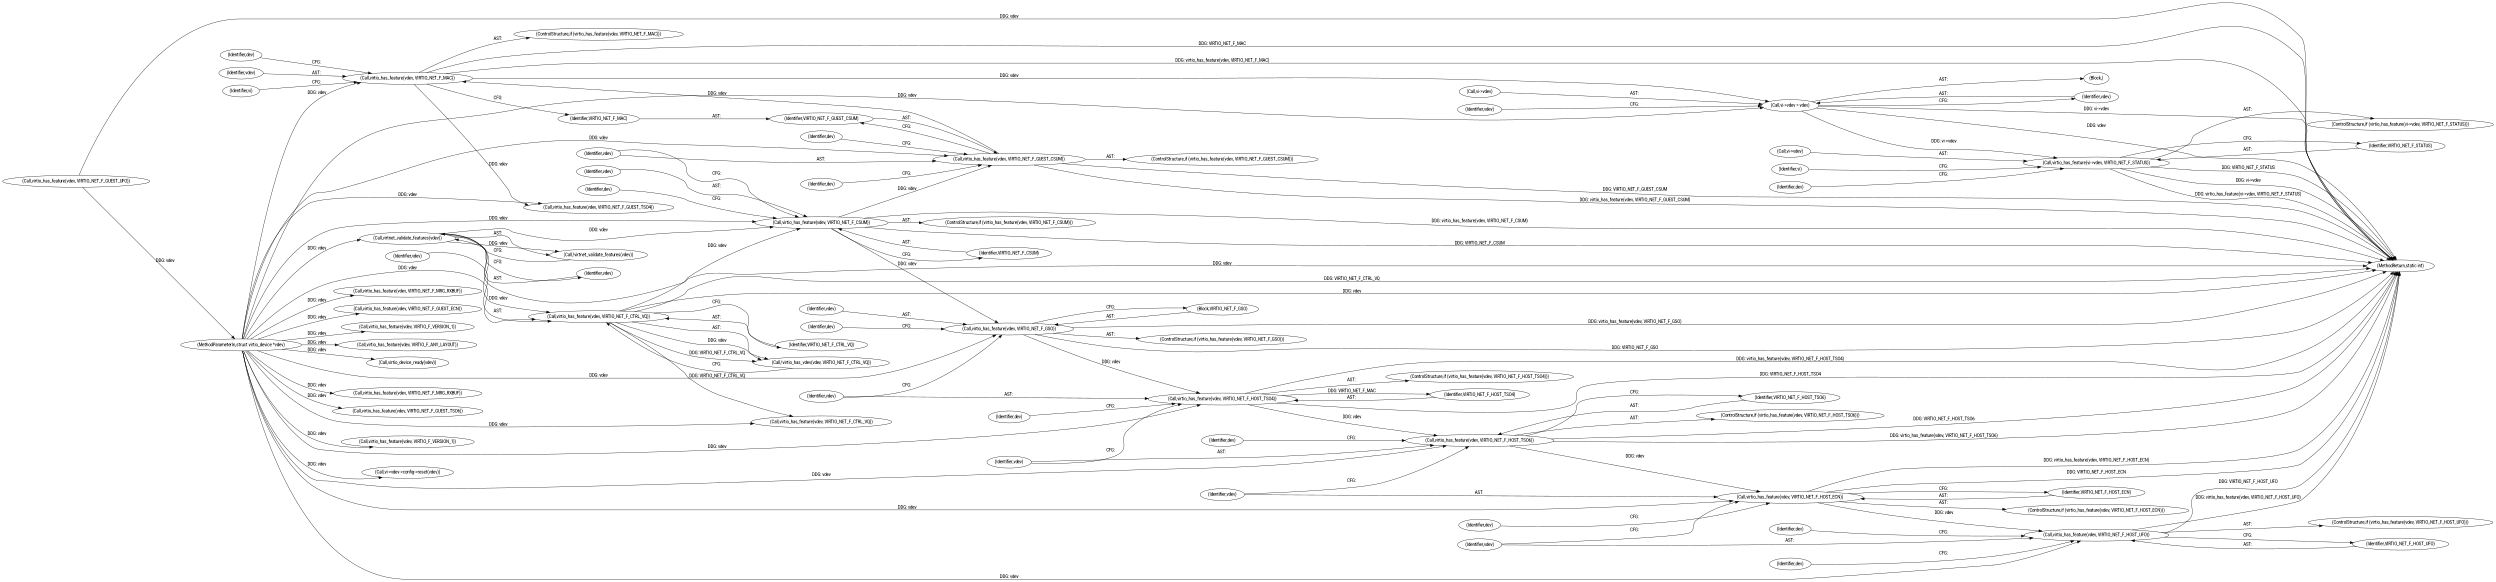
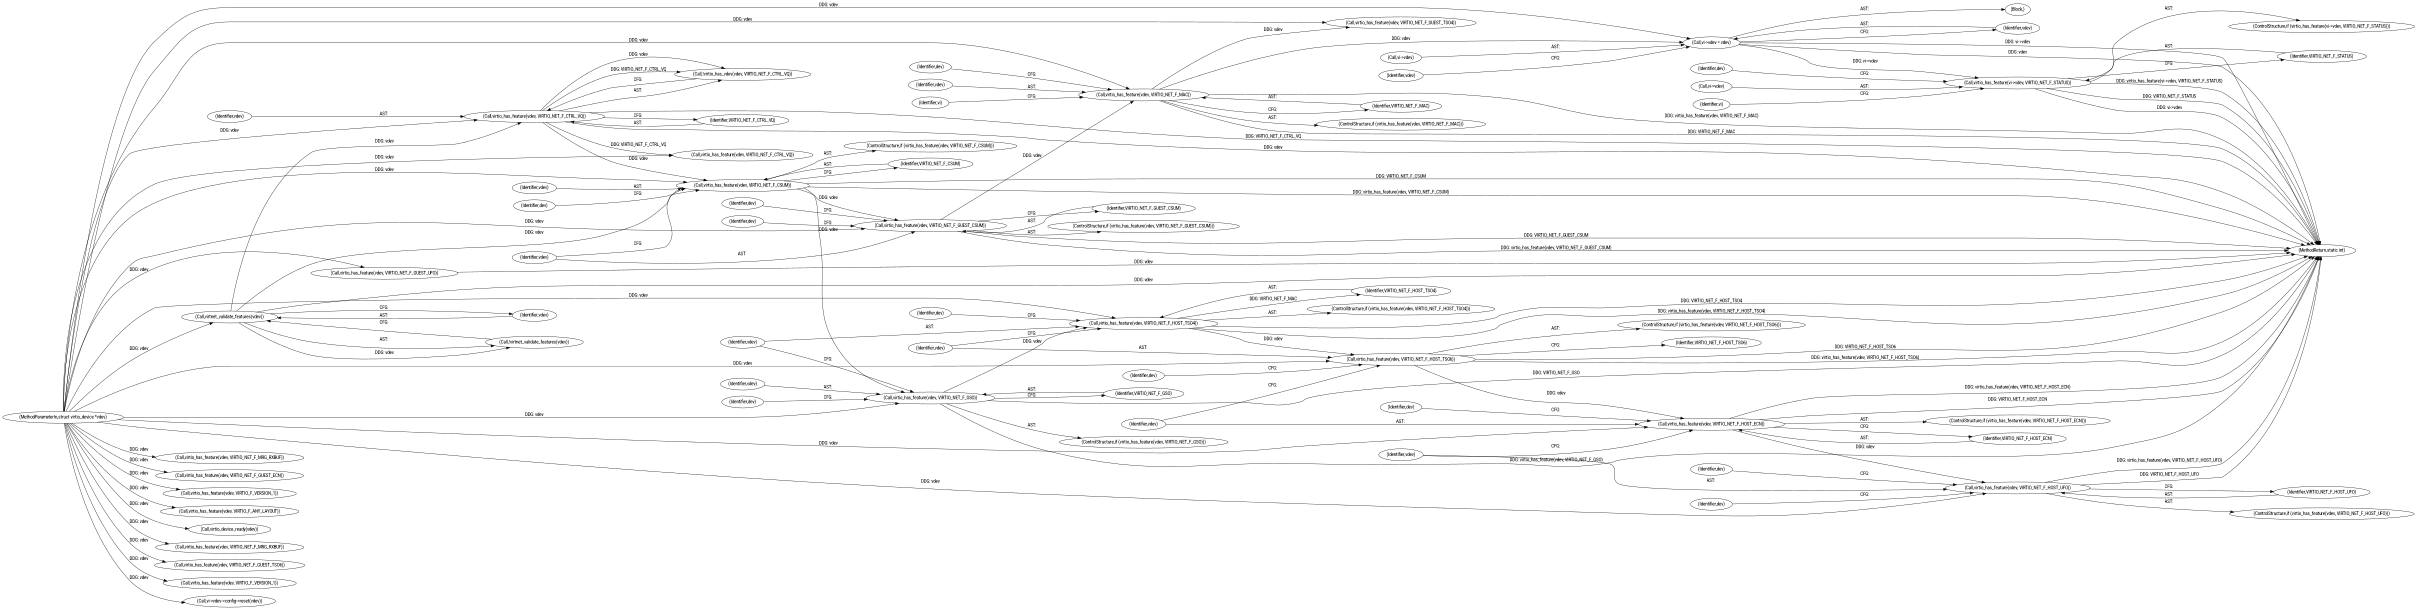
  digraph {
    fontname="Roboto Condensed"
    rankdir=LR
    node [fontname="Roboto Condensed"]
    edge [fontname="Roboto Condensed"]
    n1 [label="(Call,vi->vdev = vdev)"]
    n2 [label="(Call,virtio_has_feature(vi->vdev, VIRTIO_NET_F_STATUS))"]
    n3 [label="(Identifier,vdev)"]
    n4 [label="(Block,)"]
    n5 [label="(MethodReturn,static int)"]
    n6 [label="(ControlStructure,if (virtio_has_feature(vi->vdev, VIRTIO_NET_F_STATUS)))"]
    n7 [label="(Identifier,VIRTIO_NET_F_STATUS)"]
    n8 [label="(Call,virtio_has_feature(vdev, VIRTIO_NET_F_MAC))"]
    n9 [label="(Identifier,VIRTIO_NET_F_MAC)"]
    n10 [label="(ControlStructure,if (virtio_has_feature(vdev, VIRTIO_NET_F_MAC)))"]
    n11 [label="(Call,virtio_has_feature(vdev, VIRTIO_NET_F_GUEST_TSO4))"]
    n12 [label="(Call,virtio_has_feature(vdev, VIRTIO_NET_F_GUEST_CSUM))"]
    n13 [label="(Identifier,VIRTIO_NET_F_GUEST_CSUM)"]
    n14 [label="(ControlStructure,if (virtio_has_feature(vdev, VIRTIO_NET_F_GUEST_CSUM)))"]
    n15 [label="(Call,virtio_has_feature(vdev, VIRTIO_NET_F_HOST_UFO))"]
    n16 [label="(ControlStructure,if (virtio_has_feature(vdev, VIRTIO_NET_F_HOST_UFO)))"]
    n17 [label="(Identifier,VIRTIO_NET_F_HOST_UFO)"]
    n18 [label="(Call,virtio_has_feature(vdev, VIRTIO_NET_F_HOST_ECN))"]
    n19 [label="(Identifier,VIRTIO_NET_F_HOST_ECN)"]
    n20 [label="(ControlStructure,if (virtio_has_feature(vdev, VIRTIO_NET_F_HOST_ECN)))"]
    n21 [label="(Call,virtio_has_feature(vdev, VIRTIO_NET_F_HOST_TSO6))"]
    n22 [label="(ControlStructure,if (virtio_has_feature(vdev, VIRTIO_NET_F_HOST_TSO6)))"]
    n23 [label="(Identifier,VIRTIO_NET_F_HOST_TSO6)"]
    n24 [label="(Call,virtio_has_feature(vdev, VIRTIO_NET_F_HOST_TSO4))"]
    n25 [label="(ControlStructure,if (virtio_has_feature(vdev, VIRTIO_NET_F_HOST_TSO4)))"]
    n26 [label="(Identifier,VIRTIO_NET_F_HOST_TSO4)"]
    n27 [label="(Call,virtio_has_feature(vdev, VIRTIO_NET_F_GSO))"]
-   n28 [label="(Block,VIRTIO_NET_F_GSO)"]
+   n28 [label="(Identifier,VIRTIO_NET_F_GSO)"]
    n29 [label="(ControlStructure,if (virtio_has_feature(vdev, VIRTIO_NET_F_GSO)))"]
    n30 [label="(Call,virtio_has_feature(vdev, VIRTIO_NET_F_CSUM))"]
    n31 [label="(Identifier,VIRTIO_NET_F_CSUM)"]
    n32 [label="(ControlStructure,if (virtio_has_feature(vdev, VIRTIO_NET_F_CSUM)))"]
    n33 [label="(Call,virtnet_validate_features(vdev))"]
    n34 [label="(Call,virtio_has_feature(vdev, VIRTIO_NET_F_CTRL_VQ))"]
    n35 [label="(Identifier,vdev)"]
    n36 [label="(Call,!virtnet_validate_features(vdev))"]
    n37 [label="(Call,virtio_has_feature(vdev, VIRTIO_NET_F_CTRL_VQ))"]
    n38 [label="(Identifier,VIRTIO_NET_F_CTRL_VQ)"]
    n39 [label="(Call,!virtio_has_vdev(vdev, VIRTIO_NET_F_CTRL_VQ))"]
    n40 [label="(MethodParameterIn,struct virtio_device *vdev)"]
    n41 [label="(Call,virtio_has_feature(vdev, VIRTIO_NET_F_GUEST_UFO))"]
    n42 [label="(Call,virtio_has_feature(vdev, VIRTIO_NET_F_MRG_RXBUF))"]
    n43 [label="(Call,virtio_has_feature(vdev, VIRTIO_NET_F_GUEST_ECN))"]
    n44 [label="(Call,virtio_has_feature(vdev, VIRTIO_F_VERSION_1))"]
    n45 [label="(Call,virtio_has_feature(vdev, VIRTIO_F_ANY_LAYOUT))"]
    n46 [label="(Call,virtio_device_ready(vdev))"]
    n47 [label="(Call,virtio_has_feature(vdev, VIRTIO_NET_F_MRG_RXBUF))"]
    n48 [label="(Call,virtio_has_feature(vdev, VIRTIO_NET_F_GUEST_TSO6))"]
    n49 [label="(Call,virtio_has_feature(vdev, VIRTIO_F_VERSION_1))"]
    n50 [label="(Call,vi->vdev->config->reset(vdev))"]
    n51 [label="(Identifier,dev)"]
    n52 [label="(Identifier,dev)"]
    n53 [label="(Identifier,vdev)"]
    n54 [label="(Call,vi->vdev)"]
    n55 [label="(Identifier,vdev)"]
    n56 [label="(Identifier,dev)"]
    n57 [label="(Identifier,dev)"]
    n58 [label="(Identifier,vdev)"]
    n59 [label="(Identifier,dev)"]
    n60 [label="(Identifier,vi)"]
    n61 [label="(Identifier,dev)"]
    n62 [label="(Identifier,dev)"]
    n63 [label="(Identifier,vdev)"]
    n64 [label="(Identifier,dev)"]
    n65 [label="(Identifier,vdev)"]
    n66 [label="(Identifier,dev)"]
    n67 [label="(Identifier,vdev)"]
    n68 [label="(Identifier,vdev)"]
    n69 [label="(Identifier,vdev)"]
    n70 [label="(Identifier,dev)"]
    n71 [label="(Identifier,dev)"]
    n72 [label="(Identifier,vdev)"]
    n73 [label="(Call,vi->vdev)"]
    n74 [label="(Identifier,vi)"]
    n75 [label="(Identifier,vdev)"]
    n1 -> n2 [label="DDG: vi->vdev"]
    n1 -> n3 [label="CFG: "]
    n1 -> n4 [label="AST: "]
    n1 -> n5 [label="DDG: vi->vdev"]
    n1 -> n5 [label="DDG: vdev"]
    n2 -> n5 [label="DDG: vi->vdev"]
    n2 -> n5 [label="DDG: virtio_has_feature(vi->vdev, VIRTIO_NET_F_STATUS)"]
    n2 -> n5 [label="DDG: VIRTIO_NET_F_STATUS"]
    n2 -> n6 [label="AST: "]
    n2 -> n7 [label="CFG: "]
    n3 -> n1 [label="AST: "]
    n7 -> n2 [label="AST: "]
    n8 -> n1 [label="DDG: vdev"]
    n8 -> n5 [label="DDG: VIRTIO_NET_F_MAC"]
    n8 -> n5 [label="DDG: virtio_has_feature(vdev, VIRTIO_NET_F_MAC)"]
    n8 -> n9 [label="CFG: "]
    n8 -> n10 [label="AST: "]
    n8 -> n11 [label="DDG: vdev"]
-   n9 -> n13 [label="AST: "]
+   n9 -> n8 [label="AST: "]
    n12 -> n5 [label="DDG: VIRTIO_NET_F_GUEST_CSUM"]
    n12 -> n5 [label="DDG: virtio_has_feature(vdev, VIRTIO_NET_F_GUEST_CSUM)"]
    n12 -> n8 [label="DDG: vdev"]
    n12 -> n13 [label="CFG: "]
    n12 -> n14 [label="AST: "]
    n13 -> n12 [label="AST: "]
    n15 -> n5 [label="DDG: virtio_has_feature(vdev, VIRTIO_NET_F_HOST_UFO)"]
    n15 -> n5 [label="DDG: VIRTIO_NET_F_HOST_UFO"]
    n15 -> n16 [label="AST: "]
    n15 -> n17 [label="CFG: "]
    n17 -> n15 [label="AST: "]
    n18 -> n5 [label="DDG: virtio_has_feature(vdev, VIRTIO_NET_F_HOST_ECN)"]
    n18 -> n5 [label="DDG: VIRTIO_NET_F_HOST_ECN"]
    n18 -> n15 [label="DDG: vdev"]
    n18 -> n19 [label="CFG: "]
    n18 -> n20 [label="AST: "]
    n19 -> n18 [label="AST: "]
    n21 -> n5 [label="DDG: VIRTIO_NET_F_HOST_TSO6"]
    n21 -> n5 [label="DDG: virtio_has_feature(vdev, VIRTIO_NET_F_HOST_TSO6)"]
    n21 -> n18 [label="DDG: vdev"]
    n21 -> n22 [label="AST: "]
    n21 -> n23 [label="CFG: "]
-   n23 -> n21 [label="AST: "]
    n24 -> n5 [label="DDG: virtio_has_feature(vdev, VIRTIO_NET_F_HOST_TSO4)"]
    n24 -> n5 [label="DDG: VIRTIO_NET_F_HOST_TSO4"]
    n24 -> n21 [label="DDG: vdev"]
    n24 -> n25 [label="AST: "]
    n24 -> n26 [label="DDG: VIRTIO_NET_F_MAC"]
    n26 -> n24 [label="AST: "]
    n27 -> n5 [label="DDG: VIRTIO_NET_F_GSO"]
    n27 -> n5 [label="DDG: virtio_has_feature(vdev, VIRTIO_NET_F_GSO)"]
    n27 -> n24 [label="DDG: vdev"]
    n27 -> n28 [label="CFG: "]
    n27 -> n29 [label="AST: "]
    n28 -> n27 [label="AST: "]
    n30 -> n5 [label="DDG: virtio_has_feature(vdev, VIRTIO_NET_F_CSUM)"]
    n30 -> n5 [label="DDG: VIRTIO_NET_F_CSUM"]
    n30 -> n12 [label="DDG: vdev"]
    n30 -> n27 [label="DDG: vdev"]
    n30 -> n31 [label="CFG: "]
    n30 -> n32 [label="AST: "]
    n31 -> n30 [label="AST: "]
    n33 -> n5 [label="DDG: vdev"]
    n33 -> n30 [label="DDG: vdev"]
    n33 -> n34 [label="DDG: vdev"]
    n33 -> n35 [label="CFG: "]
    n33 -> n36 [label="AST: "]
    n33 -> n36 [label="DDG: vdev"]
    n34 -> n5 [label="DDG: VIRTIO_NET_F_CTRL_VQ"]
    n34 -> n5 [label="DDG: vdev"]
    n34 -> n30 [label="DDG: vdev"]
    n34 -> n37 [label="DDG: VIRTIO_NET_F_CTRL_VQ"]
    n34 -> n38 [label="CFG: "]
    n34 -> n39 [label="AST: "]
    n34 -> n39 [label="DDG: vdev"]
    n34 -> n39 [label="DDG: VIRTIO_NET_F_CTRL_VQ"]
    n35 -> n33 [label="AST: "]
    n36 -> n33 [label="CFG: "]
    n38 -> n34 [label="AST: "]
    n39 -> n34 [label="CFG: "]
    n40 -> n1 [label="DDG: vdev"]
    n40 -> n8 [label="DDG: vdev"]
    n40 -> n11 [label="DDG: vdev"]
    n40 -> n12 [label="DDG: vdev"]
    n40 -> n15 [label="DDG: vdev"]
    n40 -> n18 [label="DDG: vdev"]
    n40 -> n21 [label="DDG: vdev"]
    n40 -> n24 [label="DDG: vdev"]
    n40 -> n27 [label="DDG: vdev"]
    n40 -> n30 [label="DDG: vdev"]
    n40 -> n33 [label="DDG: vdev"]
    n40 -> n34 [label="DDG: vdev"]
    n40 -> n37 [label="DDG: vdev"]
-   n41 -> n40 [label="DDG: vdev"]
+   n40 -> n41 [label="DDG: vdev"]
    n40 -> n42 [label="DDG: vdev"]
    n40 -> n43 [label="DDG: vdev"]
    n40 -> n44 [label="DDG: vdev"]
    n40 -> n45 [label="DDG: vdev"]
    n40 -> n46 [label="DDG: vdev"]
    n40 -> n47 [label="DDG: vdev"]
    n40 -> n48 [label="DDG: vdev"]
    n40 -> n49 [label="DDG: vdev"]
    n40 -> n50 [label="DDG: vdev"]
    n41 -> n5 [label="DDG: vdev"]
    n51 -> n15 [label="CFG: "]
    n52 -> n12 [label="CFG: "]
    n53 -> n34 [label="AST: "]
    n54 -> n1 [label="AST: "]
    n55 -> n27 [label="AST: "]
    n56 -> n18 [label="CFG: "]
    n57 -> n24 [label="CFG: "]
    n58 -> n15 [label="AST: "]
    n58 -> n18 [label="CFG: "]
    n59 -> n21 [label="CFG: "]
    n60 -> n8 [label="CFG: "]
    n61 -> n12 [label="CFG: "]
    n62 -> n8 [label="CFG: "]
    n63 -> n18 [label="AST: "]
    n63 -> n21 [label="CFG: "]
    n64 -> n30 [label="CFG: "]
    n65 -> n21 [label="AST: "]
    n65 -> n24 [label="CFG: "]
    n66 -> n2 [label="CFG: "]
    n67 -> n12 [label="AST: "]
    n67 -> n30 [label="CFG: "]
    n68 -> n8 [label="AST: "]
    n69 -> n24 [label="AST: "]
    n69 -> n27 [label="CFG: "]
    n70 -> n15 [label="CFG: "]
    n71 -> n27 [label="CFG: "]
    n72 -> n30 [label="AST: "]
    n73 -> n2 [label="AST: "]
    n74 -> n2 [label="CFG: "]
    n75 -> n1 [label="CFG: "]
  }
